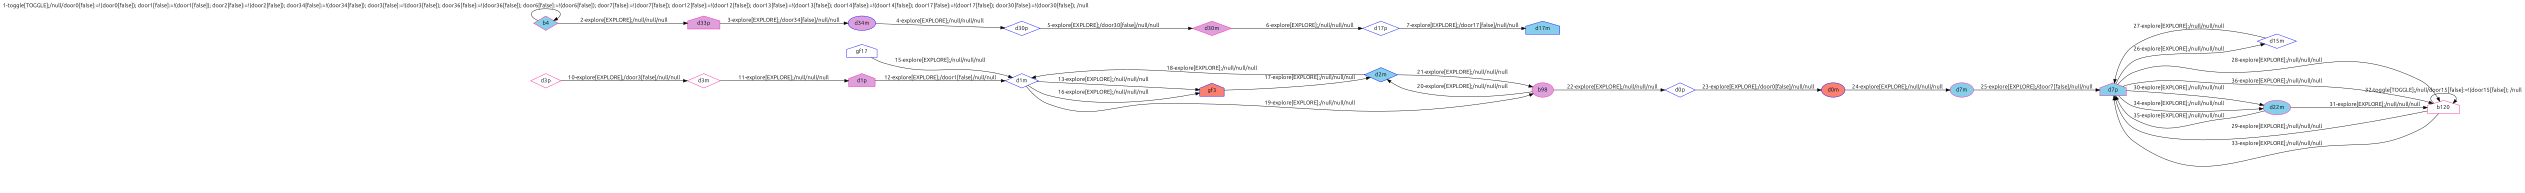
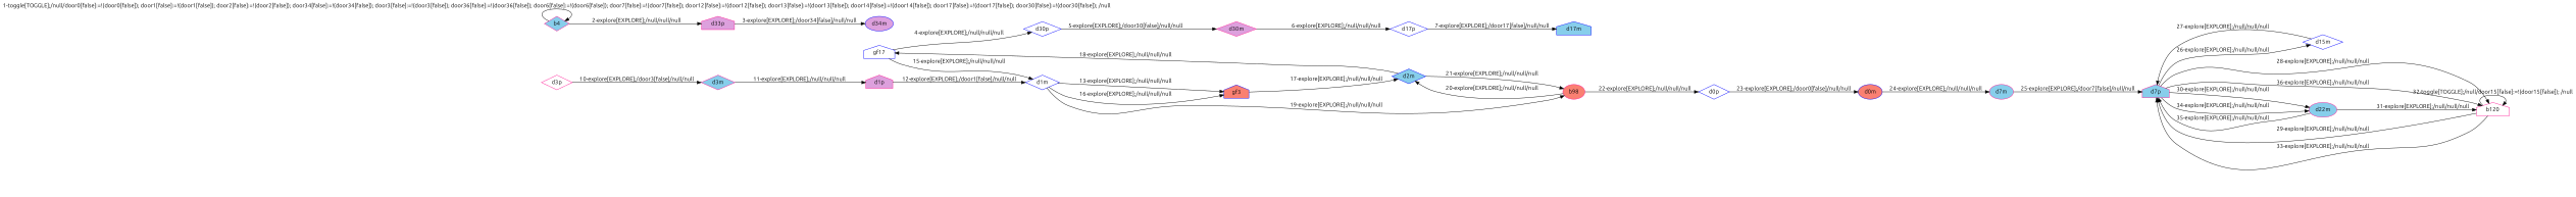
  digraph {
    fontname=Ubuntu
    rankdir=LR
    node [color=deeppink fillcolor=white fontname=Ubuntu shape=diamond style=filled]
    edge [fontname=Ubuntu]
    b4 [fillcolor=skyblue]
    n2 [fillcolor=plum label=d33p shape=house]
    d34m [color=blue fillcolor=plum shape=ellipse]
    d30p [color=blue]
    d30m [fillcolor=plum]
    d17p [color=blue]
    d17m [color=blue fillcolor=skyblue shape=house]
    d3p
-   d3m
+   d3m [fillcolor=skyblue]
    d1p [fillcolor=plum shape=house]
    d1m [color=blue]
    gf3 [color=blue fillcolor=salmon shape=house]
-   b98 [fillcolor=plum shape=ellipse]
+   b98 [fillcolor=salmon shape=ellipse]
    d2m [color=blue fillcolor=skyblue]
    d0p [color=blue]
    gf17 [color=blue shape=house]
    d0m [color=blue fillcolor=salmon shape=ellipse]
    d7m [fillcolor=skyblue shape=ellipse]
    d7p [fillcolor=skyblue shape=house]
    d15m [color=blue]
    b120 [shape=house]
    d22m [fillcolor=skyblue shape=ellipse]
    b4 -> b4 [label="1-toggle[TOGGLE];/null/door0[false]:=!(door0[false]); door1[false]:=!(door1[false]); door2[false]:=!(door2[false]); door34[false]:=!(door34[false]); door3[false]:=!(door3[false]); door36[false]:=!(door36[false]); door6[false]:=!(door6[false]); door7[false]:=!(door7[false]); door12[false]:=!(door12[false]); door13[false]:=!(door13[false]); door14[false]:=!(door14[false]); door17[false]:=!(door17[false]); door30[false]:=!(door30[false]); /null"]
    b4 -> n2 [label="2-explore[EXPLORE];/null/null/null"]
    n2 -> d34m [label="3-explore[EXPLORE];/door34[false]/null/null"]
-   d34m -> d30p [label="4-explore[EXPLORE];/null/null/null"]
+   gf17 -> d30p [label="4-explore[EXPLORE];/null/null/null"]
    d30p -> d30m [label="5-explore[EXPLORE];/door30[false]/null/null"]
    d30m -> d17p [label="6-explore[EXPLORE];/null/null/null"]
    d17p -> d17m [label="7-explore[EXPLORE];/door17[false]/null/null"]
    d3p -> d3m [label="10-explore[EXPLORE];/door3[false]/null/null"]
    d3m -> d1p [label="11-explore[EXPLORE];/null/null/null"]
    d1p -> d1m [label="12-explore[EXPLORE];/door1[false]/null/null"]
    d1m -> gf3 [label="13-explore[EXPLORE];/null/null/null"]
    d1m -> gf3 [label="16-explore[EXPLORE];/null/null/null"]
    d1m -> b98 [label="19-explore[EXPLORE];/null/null/null"]
    gf3 -> d2m [label="17-explore[EXPLORE];/null/null/null"]
    b98 -> d2m [label="20-explore[EXPLORE];/null/null/null"]
    b98 -> d0p [label="22-explore[EXPLORE];/null/null/null"]
-   d2m -> d1m [label="18-explore[EXPLORE];/null/null/null"]
+   d2m -> gf17 [label="18-explore[EXPLORE];/null/null/null"]
    d2m -> b98 [label="21-explore[EXPLORE];/null/null/null"]
    d0p -> d0m [label="23-explore[EXPLORE];/door0[false]/null/null"]
    gf17 -> d1m [label="15-explore[EXPLORE];/null/null/null"]
    d0m -> d7m [label="24-explore[EXPLORE];/null/null/null"]
    d7m -> d7p [label="25-explore[EXPLORE];/door7[false]/null/null"]
    d7p -> d15m [label="26-explore[EXPLORE];/null/null/null"]
    d7p -> b120 [label="28-explore[EXPLORE];/null/null/null"]
    d7p -> b120 [label="36-explore[EXPLORE];/null/null/null"]
    d7p -> d22m [label="30-explore[EXPLORE];/null/null/null"]
    d7p -> d22m [label="34-explore[EXPLORE];/null/null/null"]
    d15m -> d7p [label="27-explore[EXPLORE];/null/null/null"]
    b120 -> d7p [label="29-explore[EXPLORE];/null/null/null"]
    b120 -> d7p [label="33-explore[EXPLORE];/null/null/null"]
    b120 -> b120 [label="32-toggle[TOGGLE];/null/door15[false]:=!(door15[false]); /null"]
    d22m -> d7p [label="35-explore[EXPLORE];/null/null/null"]
    d22m -> b120 [label="31-explore[EXPLORE];/null/null/null"]
  }
